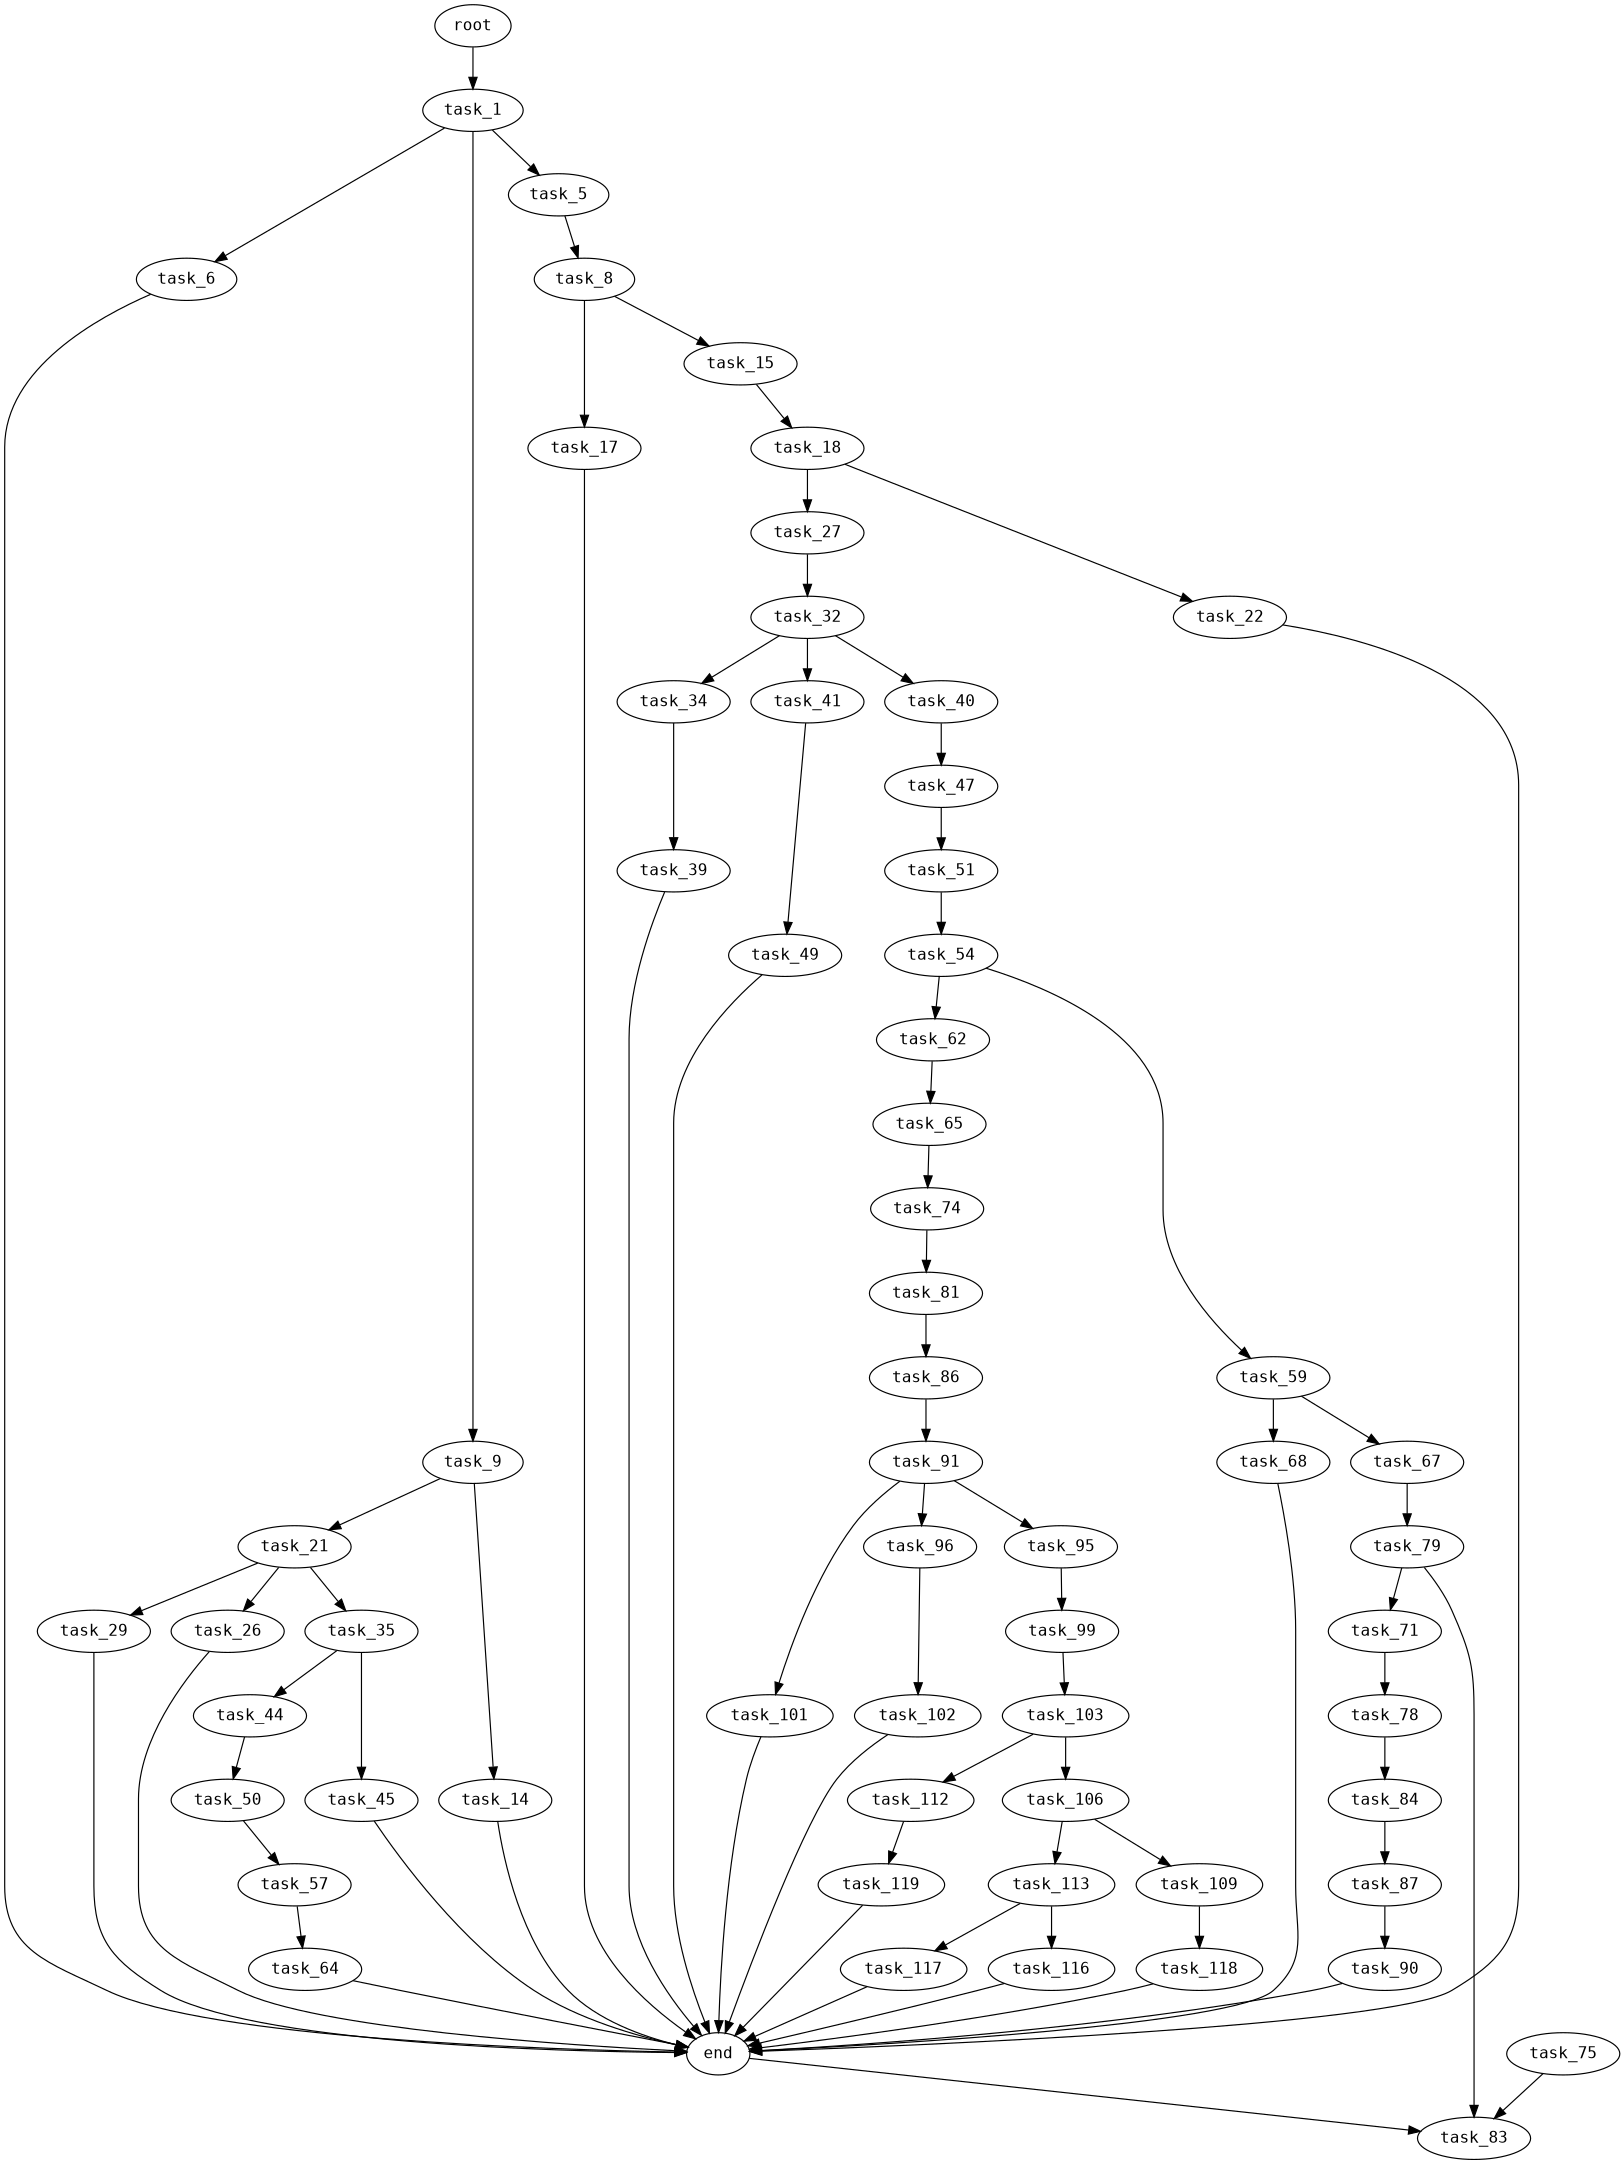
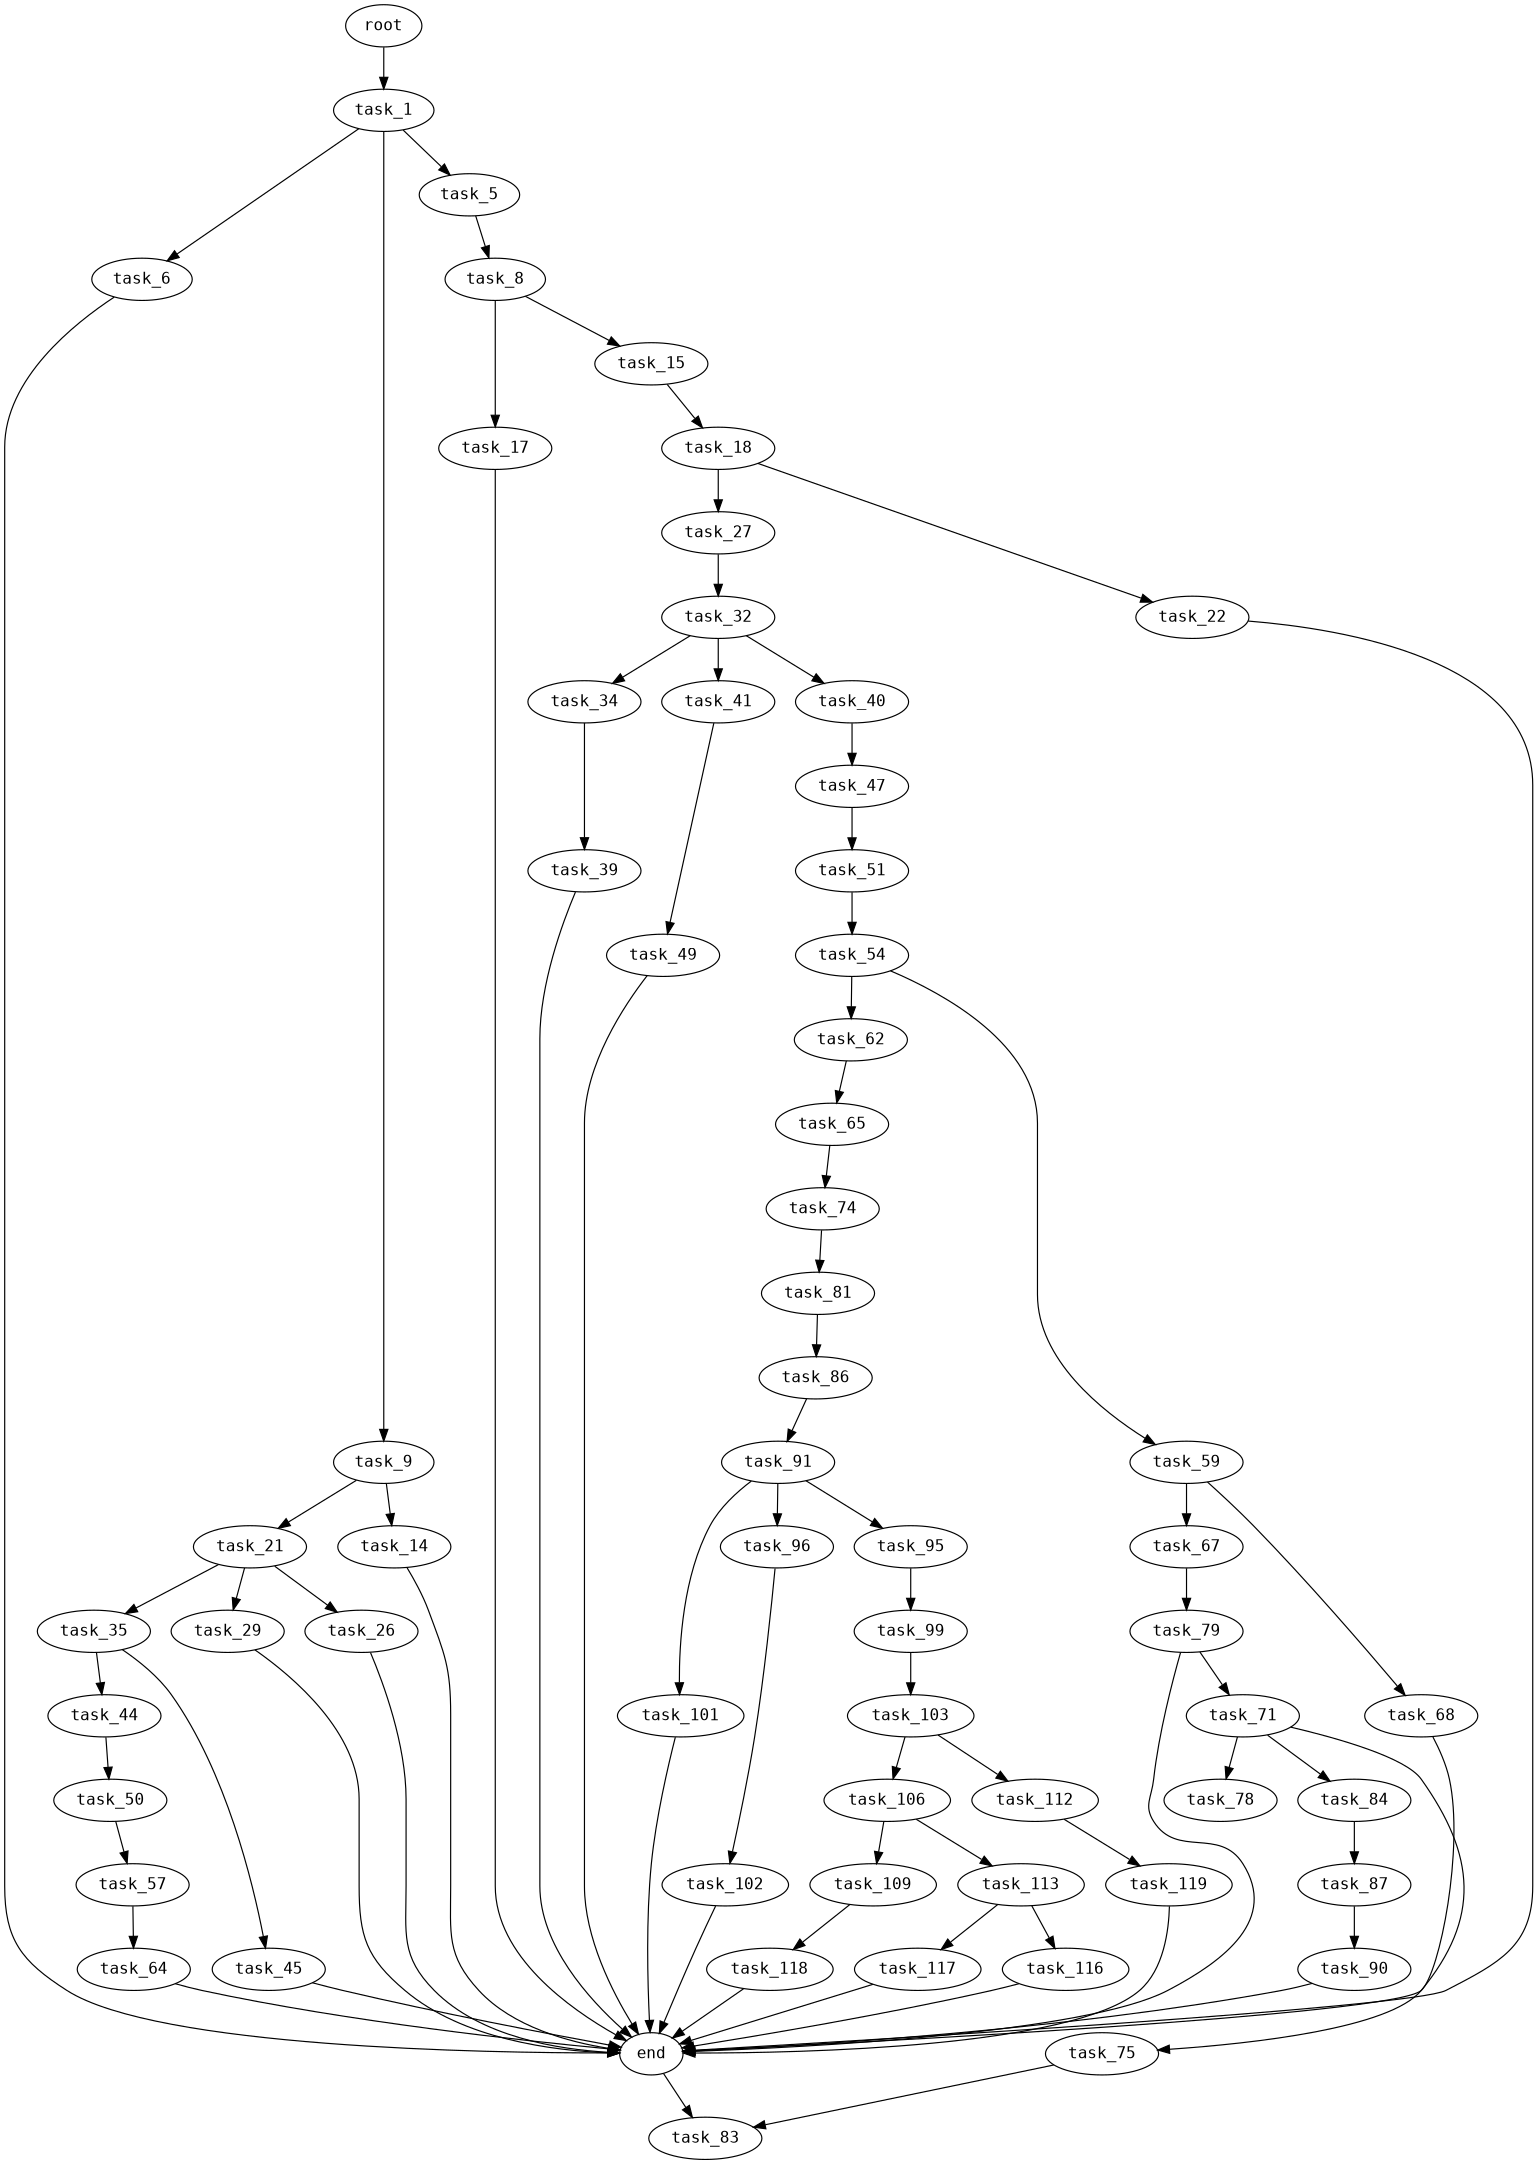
  digraph {
    fontname="DejaVu Sans Mono"
    node [fontname="DejaVu Sans Mono"]
    edge [fontname="DejaVu Sans Mono"]
    root
    task_1
    task_5
    task_6
    task_9
    task_8
    end
    task_14
    task_21
    task_15
    task_17
    task_83
    task_26
    task_29
    task_35
    task_18
    task_22
    task_27
    task_44
    task_45
    n21 [label=task_32]
    task_34
    task_40
    task_41
    task_50
    task_39
    task_47
    task_49
    task_51
    task_57
    task_54
    task_64
    task_59
    task_62
    task_67
    task_68
    task_65
    task_79
    task_74
    task_71
    task_75
    task_78
    task_81
    task_86
    task_84
    task_87
    task_91
    task_90
    task_95
    task_96
    task_101
    task_99
    task_102
    task_103
    task_106
    task_112
    task_109
    task_113
    task_119
    task_118
    task_116
    task_117
    root -> task_1
    task_1 -> task_5
    task_1 -> task_6
    task_1 -> task_9
    task_5 -> task_8
    task_6 -> end
    task_9 -> task_14
    task_9 -> task_21
    task_8 -> task_15
    task_8 -> task_17
    end -> task_83
    task_14 -> end
    task_21 -> task_26
    task_21 -> task_29
    task_21 -> task_35
    task_15 -> task_18
    task_17 -> end
    task_26 -> end
    task_29 -> end
    task_35 -> task_44
    task_35 -> task_45
    task_18 -> task_22
    task_18 -> task_27
    task_22 -> end
    task_27 -> n21
    task_44 -> task_50
    task_45 -> end
    n21 -> task_34
    n21 -> task_40
    n21 -> task_41
    task_34 -> task_39
    task_40 -> task_47
    task_41 -> task_49
    task_50 -> task_57
    task_39 -> end
    task_47 -> task_51
    task_49 -> end
    task_51 -> task_54
    task_57 -> task_64
    task_54 -> task_59
    task_54 -> task_62
    task_64 -> end
    task_59 -> task_67
    task_59 -> task_68
    task_62 -> task_65
    task_67 -> task_79
    task_68 -> end
    task_65 -> task_74
-   task_79 -> task_83
+   task_79 -> end
    task_79 -> task_71
    task_74 -> task_81
+   task_71 -> task_75
    task_71 -> task_78
    task_75 -> task_83
-   task_78 -> task_84
+   task_71 -> task_84
    task_81 -> task_86
    task_86 -> task_91
    task_84 -> task_87
    task_87 -> task_90
    task_91 -> task_95
    task_91 -> task_96
    task_91 -> task_101
    task_90 -> end
    task_95 -> task_99
    task_96 -> task_102
    task_101 -> end
    task_99 -> task_103
    task_102 -> end
    task_103 -> task_106
    task_103 -> task_112
    task_106 -> task_109
    task_106 -> task_113
    task_112 -> task_119
    task_109 -> task_118
    task_113 -> task_116
    task_113 -> task_117
    task_119 -> end
    task_118 -> end
    task_116 -> end
    task_117 -> end
  }
